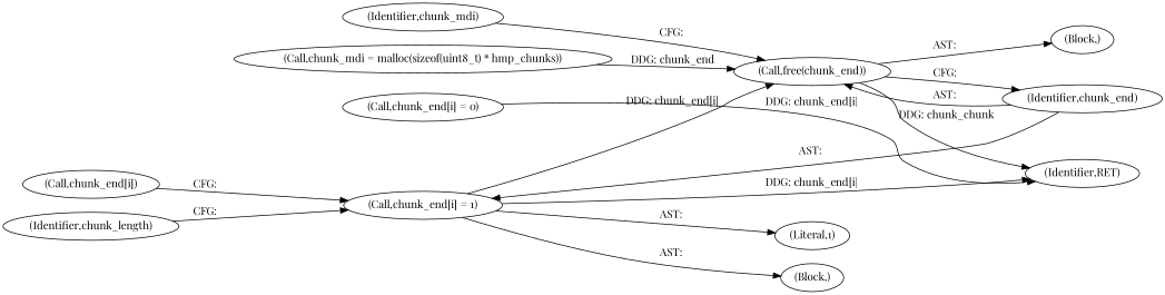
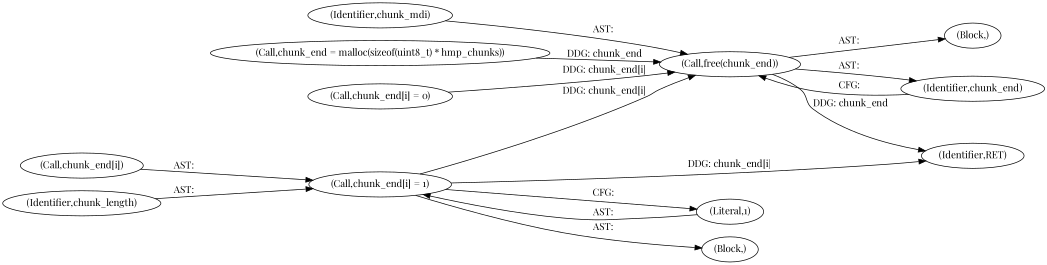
  digraph {
    fontname="Playfair Display"
    rankdir=LR
    node [fontname="Playfair Display"]
    edge [fontname="Playfair Display"]
    n1 [label="(Call,chunk_end[i] = 1)"]
    n2 [label="(Call,free(chunk_end))"]
    n3 [label="(Identifier,RET)"]
    n4 [label="(Literal,1)"]
    n5 [label="(Block,)"]
    n6 [label="(Block,)"]
    n7 [label="(Identifier,chunk_end)"]
    n8 [label="(Call,chunk_end[i])"]
    n9 [label="(Identifier,chunk_mdi)"]
-   n10 [label="(Call,chunk_mdi = malloc(sizeof(uint8_t) * hmp_chunks))"]
+   n10 [label="(Call,chunk_end = malloc(sizeof(uint8_t) * hmp_chunks))"]
    n11 [label="(Identifier,chunk_length)"]
    n12 [label="(Call,chunk_end[i] = 0)"]
    n1 -> n2 [label="DDG: chunk_end[i]"]
    n1 -> n3 [label="DDG: chunk_end[i]"]
-   n1 -> n4 [label="AST: "]
+   n1 -> n4 [label="CFG: "]
    n1 -> n5 [label="AST: "]
-   n2 -> n3 [label="DDG: chunk_chunk"]
+   n2 -> n3 [label="DDG: chunk_end"]
    n2 -> n6 [label="AST: "]
-   n2 -> n7 [label="CFG: "]
-   n7 -> n1 [label="AST: "]
-   n7 -> n2 [label="AST: "]
-   n8 -> n1 [label="CFG: "]
-   n9 -> n2 [label="CFG: "]
+   n2 -> n7 [label="AST: "]
+   n4 -> n1 [label="AST: "]
+   n7 -> n2 [label="CFG: "]
+   n8 -> n1 [label="AST: "]
+   n9 -> n2 [label="AST: "]
    n10 -> n2 [label="DDG: chunk_end"]
-   n11 -> n1 [label="CFG: "]
-   n12 -> n3 [label="DDG: chunk_end[i]"]
+   n11 -> n1 [label="AST: "]
+   n12 -> n2 [label="DDG: chunk_end[i]"]
  }
